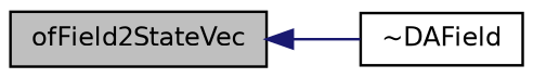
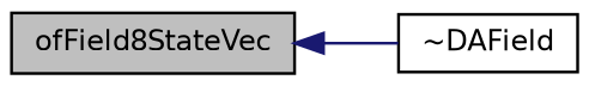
  digraph {
    rankdir=LR
    node [color=black fontname=Helvetica fontsize=10 shape=record]
-   n1 [fillcolor=grey75 fontcolor=black height=0.2 label=ofField2StateVec style=filled width=0.4]
+   n1 [fillcolor=grey75 fontcolor=black height=0.2 label=ofField8StateVec style=filled width=0.4]
    n2 [height=0.2 label="~DAField" width=0.4]
    n1 -> n2 [color=midnightblue dir=back fontname=Helvetica fontsize=10 labelfontname=Helvetica labelfontsize=10 style=solid]
  }
